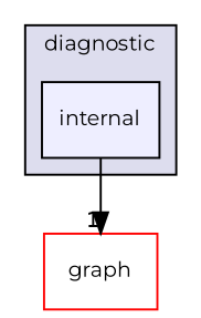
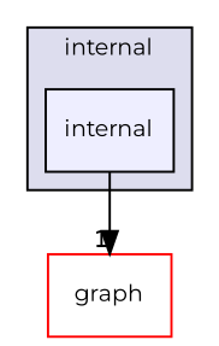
  digraph {
    compound=true
    fontname=Montserrat
    node [fontname=Montserrat fontsize=10 shape=box style=filled]
    n1 [fillcolor="#eeeeff" label=internal pencolor=black]
    n2 [color=red fillcolor=white label="graph"]
    subgraph cluster_1 {
      bgcolor="#ddddee"
      fontsize=10
-     label=diagnostic
+     label=internal
      pencolor=black
      n1
    }
    n1 -> n2 [headlabel=1 labeldistance=1.5 labelfontname=Helvetica labelfontsize=10 fontname=Montserrat]
  }
